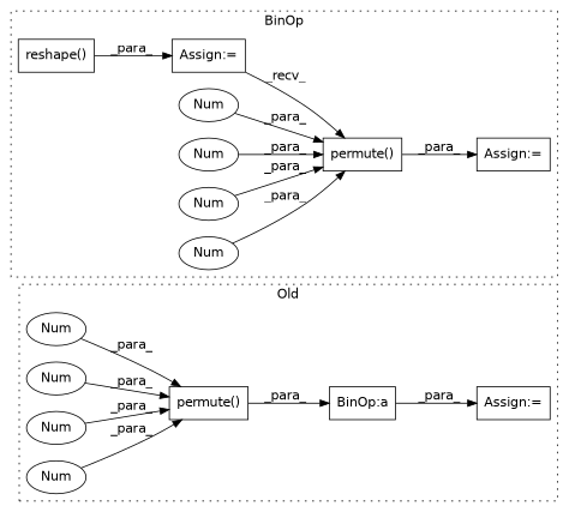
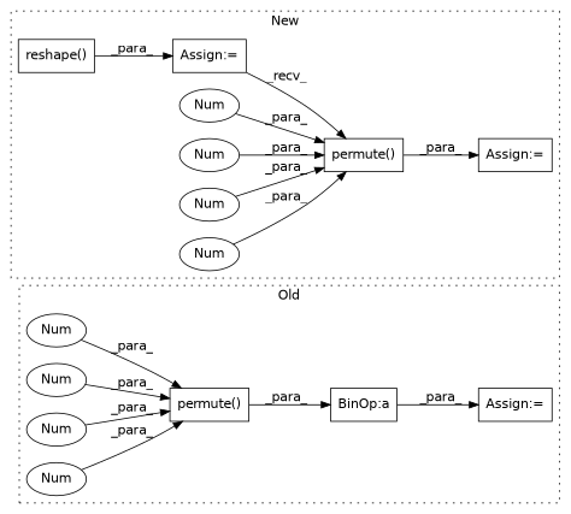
  digraph {
    rankdir=LR
    fontname="DejaVu Sans"
    node [a=76 l=1 shape=ellipse fontname="DejaVu Sans"]
    edge [fontname="DejaVu Sans"]
    n1 [a=75 l="39,1" label="permute()" s="5344,5393" shape=box]
    n2 [label=Num s=5389]
    n3 [label=Num s=5386]
    n4 [label=Num s=5383]
    n5 [label=Num s=5392]
    n6 [a=68 l=3 label="Assign:=" s=5738 shape=box]
    n7 [a=82 l=3 label="BinOp:a" s=5747 shape=box]
    n8 [a=75 l="14,1" label="reshape()" s="5477,5501" shape=box]
    n9 [a=68 l=3 label="Assign:=" s=5850 shape=box]
    n10 [a=75 l="34,1" label="permute()" s="5853,5897" shape=box]
    n11 [label=Num s=5893]
    n12 [label=Num s=5896]
    n13 [label=Num s=5890]
    n14 [label=Num s=5887]
    n15 [a=68 l=3 label="Assign:=" s=5814 shape=box]
    subgraph cluster_1 {
      label=Old
      style=dotted
      n1
      n2
      n3
      n4
      n5
      n6
      n7
    }
    subgraph cluster_2 {
-     label=BinOp
+     label=New
      style=dotted
      n8
      n9
      n10
      n11
      n12
      n13
      n14
      n15
    }
    n1 -> n7 [label=_para_]
    n2 -> n1 [label=_para_]
    n3 -> n1 [label=_para_]
    n4 -> n1 [label=_para_]
    n5 -> n1 [label=_para_]
    n7 -> n6 [label=_para_]
    n8 -> n15 [label=_para_]
    n10 -> n9 [label=_para_]
    n11 -> n10 [label=_para_]
    n12 -> n10 [label=_para_]
    n13 -> n10 [label=_para_]
    n14 -> n10 [label=_para_]
    n15 -> n10 [label=_recv_]
  }
